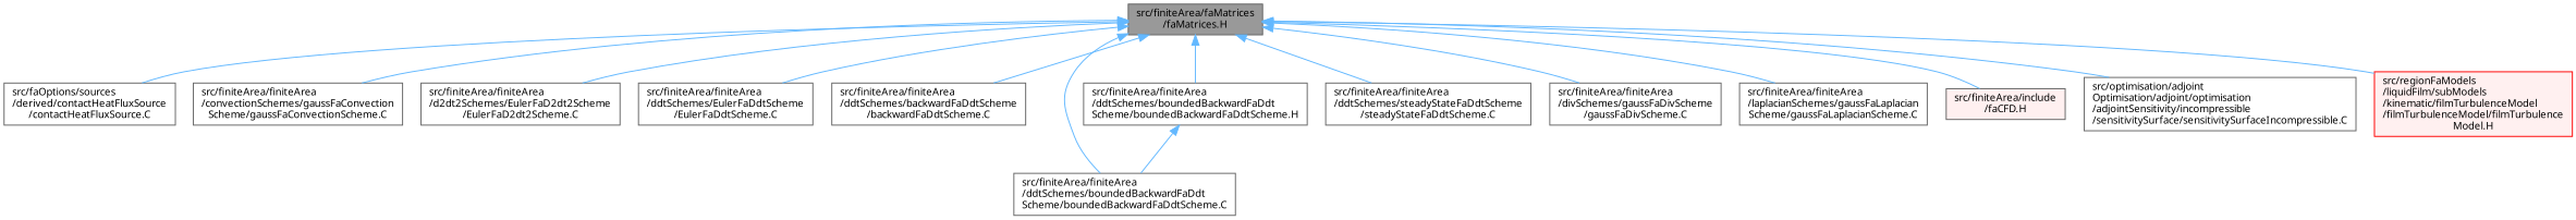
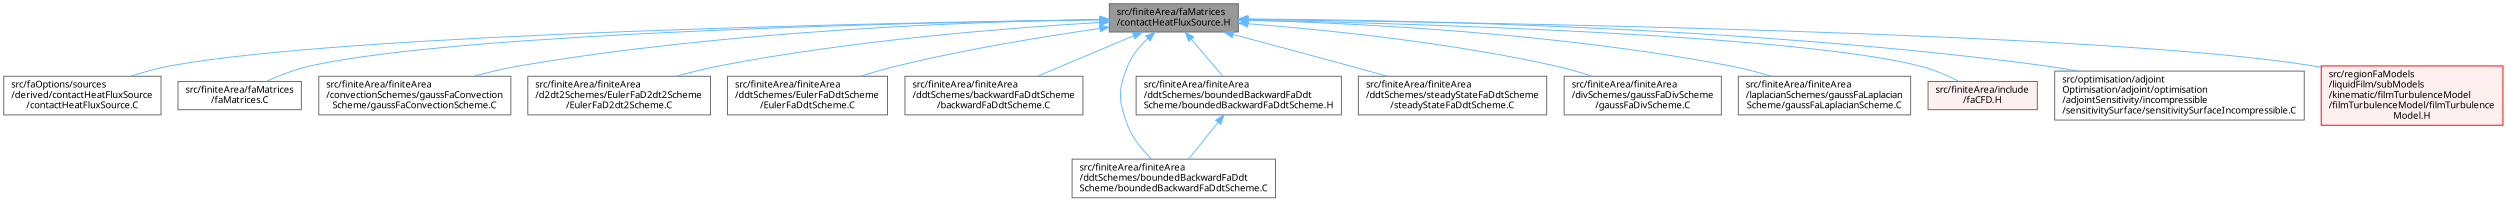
  digraph {
    fontname="Noto Sans"
    node [color=grey40 fillcolor=white fontname="Noto Sans" fontsize=10 shape=box style=filled]
    edge [color=steelblue1 dir=back fontname="Noto Sans" fontsize=10 labelfontname=Helvetica labelfontsize=10 style=solid]
-   n1 [color=gray40 fillcolor=grey60 fontcolor=black height=0.2 label="src/finiteArea/faMatrices\l/faMatrices.H" width=0.4]
+   n1 [color=gray40 fillcolor=grey60 fontcolor=black height=0.2 label="src/finiteArea/faMatrices\l/contactHeatFluxSource.H" width=0.4]
    n2 [height=0.2 label="src/faOptions/sources\l/derived/contactHeatFluxSource\l/contactHeatFluxSource.C" width=0.4]
+   n3 [height=0.2 label="src/finiteArea/faMatrices\l/faMatrices.C" width=0.4]
    n4 [height=0.2 label="src/finiteArea/finiteArea\l/convectionSchemes/gaussFaConvection\lScheme/gaussFaConvectionScheme.C" width=0.4]
    n5 [height=0.2 label="src/finiteArea/finiteArea\l/d2dt2Schemes/EulerFaD2dt2Scheme\l/EulerFaD2dt2Scheme.C" width=0.4]
    n6 [height=0.2 label="src/finiteArea/finiteArea\l/ddtSchemes/EulerFaDdtScheme\l/EulerFaDdtScheme.C" width=0.4]
    n7 [height=0.2 label="src/finiteArea/finiteArea\l/ddtSchemes/backwardFaDdtScheme\l/backwardFaDdtScheme.C" width=0.4]
    n8 [height=0.2 label="src/finiteArea/finiteArea\l/ddtSchemes/boundedBackwardFaDdt\lScheme/boundedBackwardFaDdtScheme.C" width=0.4]
    n9 [height=0.2 label="src/finiteArea/finiteArea\l/ddtSchemes/boundedBackwardFaDdt\lScheme/boundedBackwardFaDdtScheme.H" width=0.4]
    n10 [height=0.2 label="src/finiteArea/finiteArea\l/ddtSchemes/steadyStateFaDdtScheme\l/steadyStateFaDdtScheme.C" width=0.4]
    n11 [height=0.2 label="src/finiteArea/finiteArea\l/divSchemes/gaussFaDivScheme\l/gaussFaDivScheme.C" width=0.4]
    n12 [height=0.2 label="src/finiteArea/finiteArea\l/laplacianSchemes/gaussFaLaplacian\lScheme/gaussFaLaplacianScheme.C" width=0.4]
    n13 [fillcolor="#FFF0F0" height=0.2 label="src/finiteArea/include\l/faCFD.H" width=0.4]
    n14 [height=0.2 label="src/optimisation/adjoint\lOptimisation/adjoint/optimisation\l/adjointSensitivity/incompressible\l/sensitivitySurface/sensitivitySurfaceIncompressible.C" width=0.4]
    n15 [color=red fillcolor="#FFF0F0" height=0.2 label="src/regionFaModels\l/liquidFilm/subModels\l/kinematic/filmTurbulenceModel\l/filmTurbulenceModel/filmTurbulence\lModel.H" width=0.4]
    n1 -> n2
+   n1 -> n3
    n1 -> n4
    n1 -> n5
    n1 -> n6
    n1 -> n7
    n1 -> n8
    n1 -> n9
    n1 -> n10
    n1 -> n11
    n1 -> n12
    n1 -> n13
    n1 -> n14
    n1 -> n15
    n9 -> n8
  }
